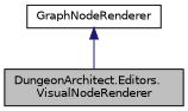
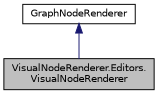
  digraph {
    node [color=black fontname=Helvetica fontsize=10 shape=record style=filled]
-   n1 [fillcolor=grey75 fontcolor=black height=0.2 label="DungeonArchitect.Editors.\lVisualNodeRenderer" width=0.4]
+   n1 [fillcolor=grey75 fontcolor=black height=0.2 label="VisualNodeRenderer.Editors.\lVisualNodeRenderer" width=0.4]
    n2 [fillcolor=white height=0.2 label=GraphNodeRenderer width=0.4]
    n2 -> n1 [color=midnightblue dir=back fontname=Helvetica fontsize=10 labelfontname=Helvetica labelfontsize=10 style=solid]
  }
